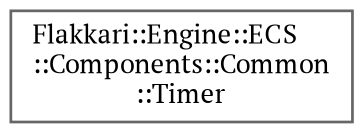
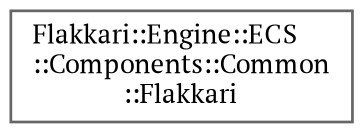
  digraph {
    rankdir=LR
    fontname="PT Serif"
-   n1 [color=grey40 fillcolor=white fontname="PT Serif" fontsize=10 height=0.2 label="Flakkari::Engine::ECS\l::Components::Common\l::Timer" shape=box style=filled width=0.4]
+   n1 [color=grey40 fillcolor=white fontname="PT Serif" fontsize=10 height=0.2 label="Flakkari::Engine::ECS\l::Components::Common\l::Flakkari" shape=box style=filled width=0.4]
  }
